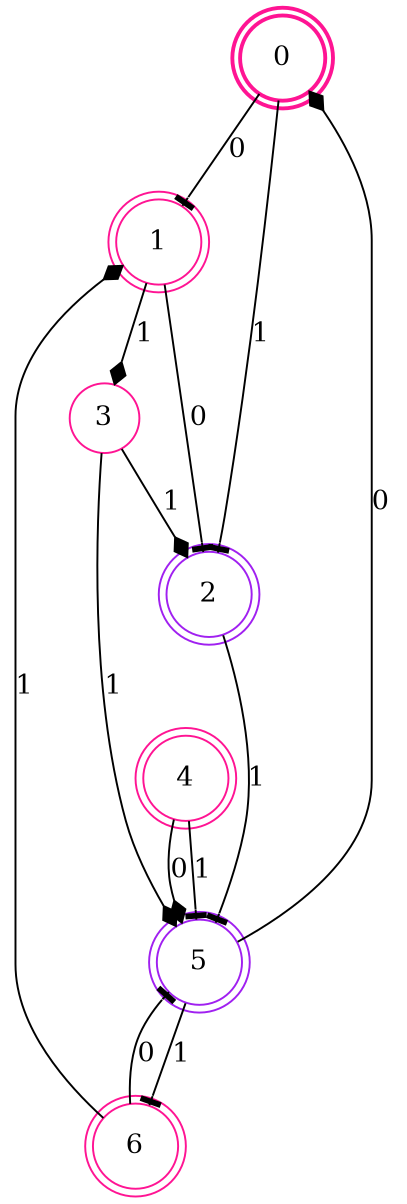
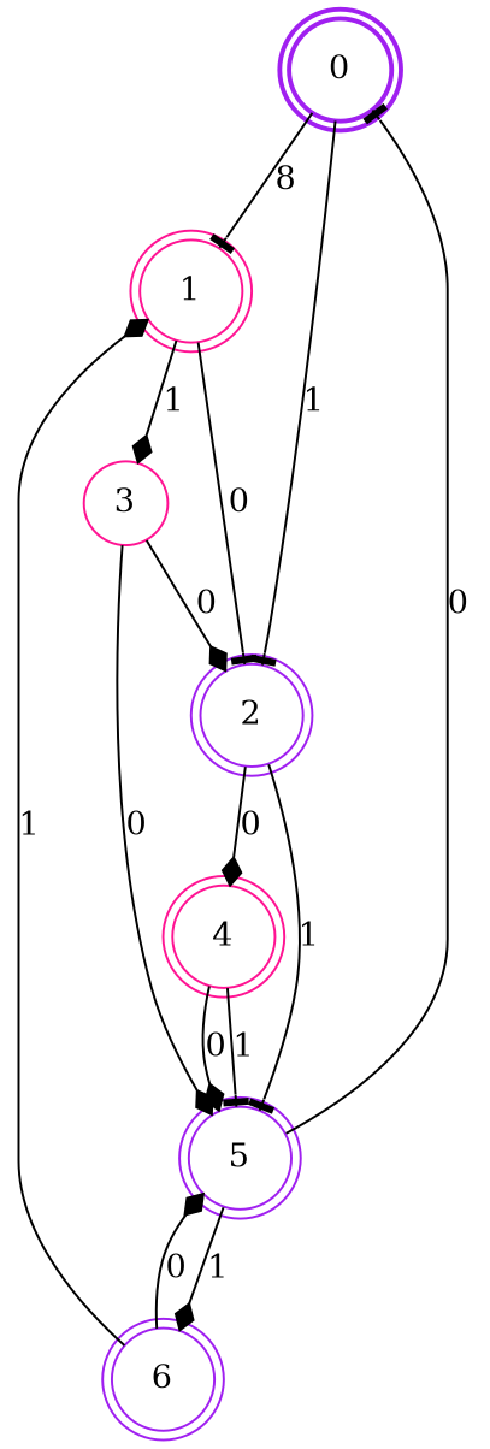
  digraph {
    node [color=deeppink peripheries=2 shape=circle]
    edge [arrowhead=tee]
-   0 [style=bold]
+   0 [color=purple style=bold]
    1
    2 [color=purple]
    3 [peripheries=""]
    4
    5 [color=purple]
-   6
-   0 -> 1 [label=0]
+   6 [color=purple]
+   0 -> 1 [label=8]
    0 -> 2 [label=1]
    1 -> 2 [label=0]
    1 -> 3 [arrowhead=diamond label=1]
+   2 -> 4 [arrowhead=diamond label=0]
    2 -> 5 [label=1]
-   3 -> 2 [arrowhead=diamond label=1]
-   3 -> 5 [arrowhead=diamond label=1]
+   3 -> 2 [arrowhead=diamond label=0]
+   3 -> 5 [arrowhead=diamond label=0]
    4 -> 5 [arrowhead=diamond label=0]
    4 -> 5 [label=1]
-   5 -> 0 [arrowhead=diamond label=0]
-   5 -> 6 [label=1]
+   5 -> 0 [label=0]
+   5 -> 6 [arrowhead=diamond label=1]
    6 -> 1 [arrowhead=diamond label=1]
-   6 -> 5 [label=0]
+   6 -> 5 [arrowhead=diamond label=0]
  }
